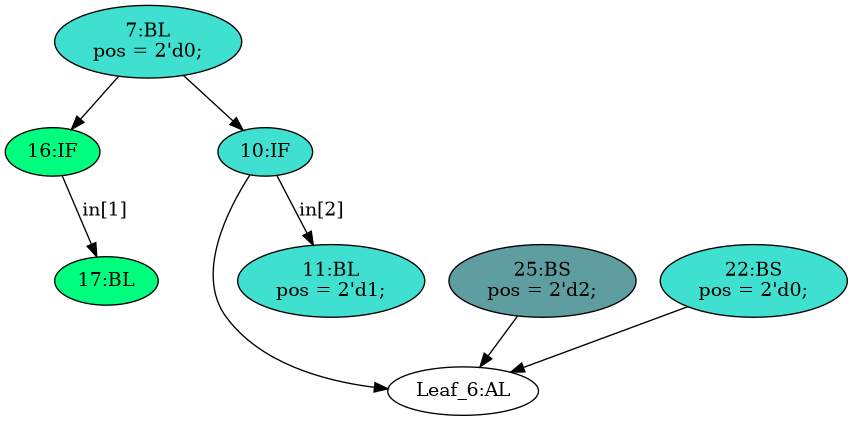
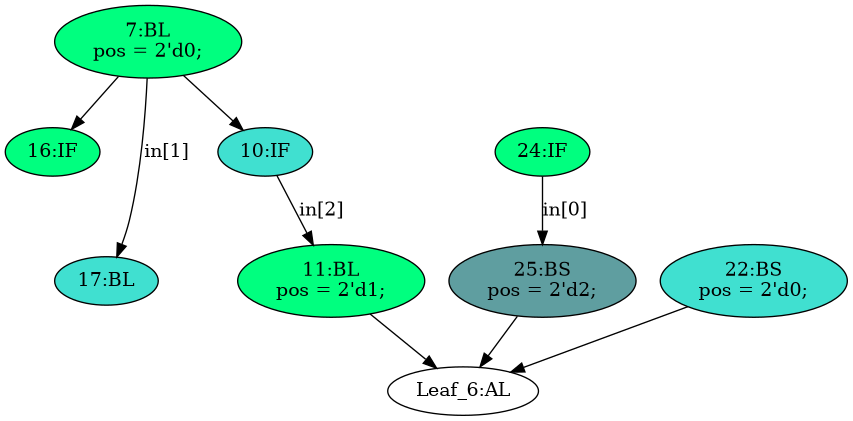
  strict digraph {
    node [fillcolor=turquoise statements="[]" style=filled typ=IfStatement]
    edge [cond="[]" lineno=None]
    n1 [ast="<pyverilog.vparser.ast.IfStatement object at 0x7f72bb8df410>" fillcolor=springgreen label="16:IF"]
-   n2 [ast="<pyverilog.vparser.ast.Block object at 0x7f72bb8df3d0>" fillcolor=springgreen label="17:BL" typ=Block]
+   n2 [ast="<pyverilog.vparser.ast.Block object at 0x7f72bb8df3d0>" label="17:BL" typ=Block]
    n3 [ast="<pyverilog.vparser.ast.BlockingSubstitution object at 0x7f72bb18ea10>" fillcolor=cadetblue label="25:BS\npos = 2'd2;" statements="[<pyverilog.vparser.ast.BlockingSubstitution object at 0x7f72bb18ea10>]" typ=BlockingSubstitution]
    n4 [def_var="['pos']" label="Leaf_6:AL" fillcolor="" statements="" style="" typ=""]
    n5 [ast="<pyverilog.vparser.ast.BlockingSubstitution object at 0x7f72bb8dfed0>" label="22:BS\npos = 2'd0;" statements="[<pyverilog.vparser.ast.BlockingSubstitution object at 0x7f72bb8dfed0>]" typ=BlockingSubstitution]
-   n6 [ast="<pyverilog.vparser.ast.Block object at 0x7f72bb18ecd0>" label="11:BL\npos = 2'd1;" statements="[<pyverilog.vparser.ast.BlockingSubstitution object at 0x7f72bb18eb90>]" typ=Block]
+   n6 [ast="<pyverilog.vparser.ast.Block object at 0x7f72bb18ecd0>" fillcolor=springgreen label="11:BL\npos = 2'd1;" statements="[<pyverilog.vparser.ast.BlockingSubstitution object at 0x7f72bb18eb90>]" typ=Block]
    n7 [ast="<pyverilog.vparser.ast.IfStatement object at 0x7f72bb18ed10>" label="10:IF"]
-   n9 [ast="<pyverilog.vparser.ast.Block object at 0x7f72bb1b8090>" label="7:BL\npos = 2'd0;" statements="[<pyverilog.vparser.ast.BlockingSubstitution object at 0x7f72bb18ef10>]" typ=Block]
-   n1 -> n2 [cond="['in']" label="in[1]" lineno=16]
+   n8 [ast="<pyverilog.vparser.ast.IfStatement object at 0x7f72bb18ee10>" fillcolor=springgreen label="24:IF"]
+   n9 [ast="<pyverilog.vparser.ast.Block object at 0x7f72bb1b8090>" fillcolor=springgreen label="7:BL\npos = 2'd0;" statements="[<pyverilog.vparser.ast.BlockingSubstitution object at 0x7f72bb18ef10>]" typ=Block]
+   n9 -> n2 [cond="['in']" label="in[1]" lineno=16]
    n3 -> n4
    n5 -> n4
-   n7 -> n4
+   n6 -> n4
    n7 -> n6 [cond="['in']" label="in[2]" lineno=10]
+   n8 -> n3 [cond="['in']" label="in[0]" lineno=24]
    n9 -> n1
    n9 -> n7
  }
